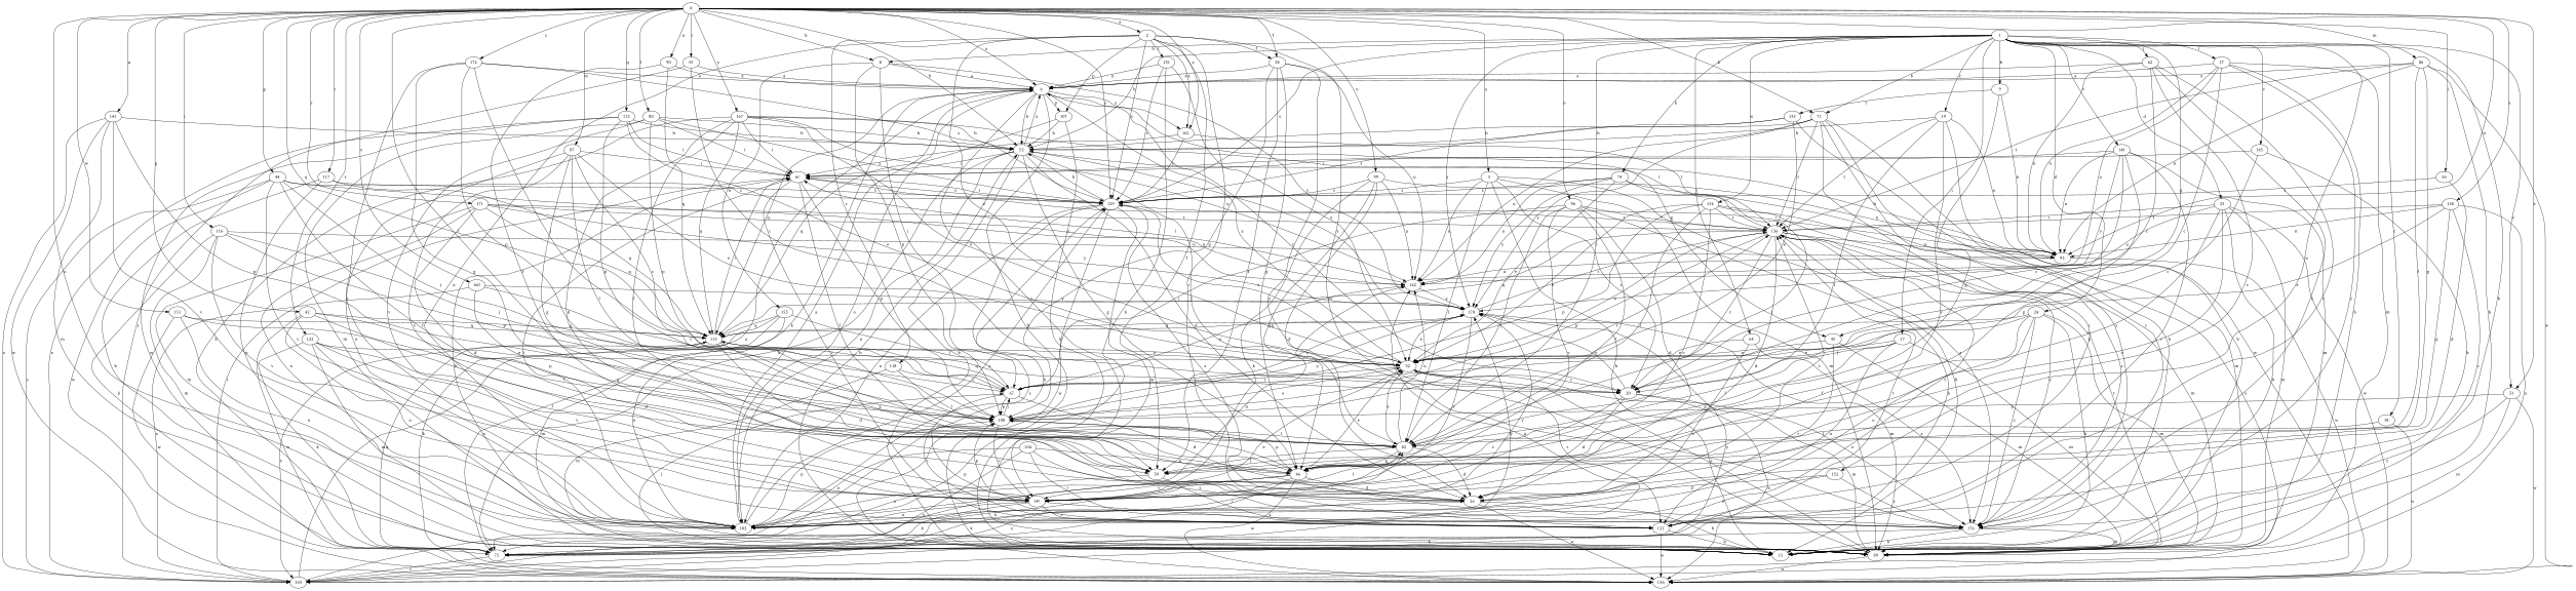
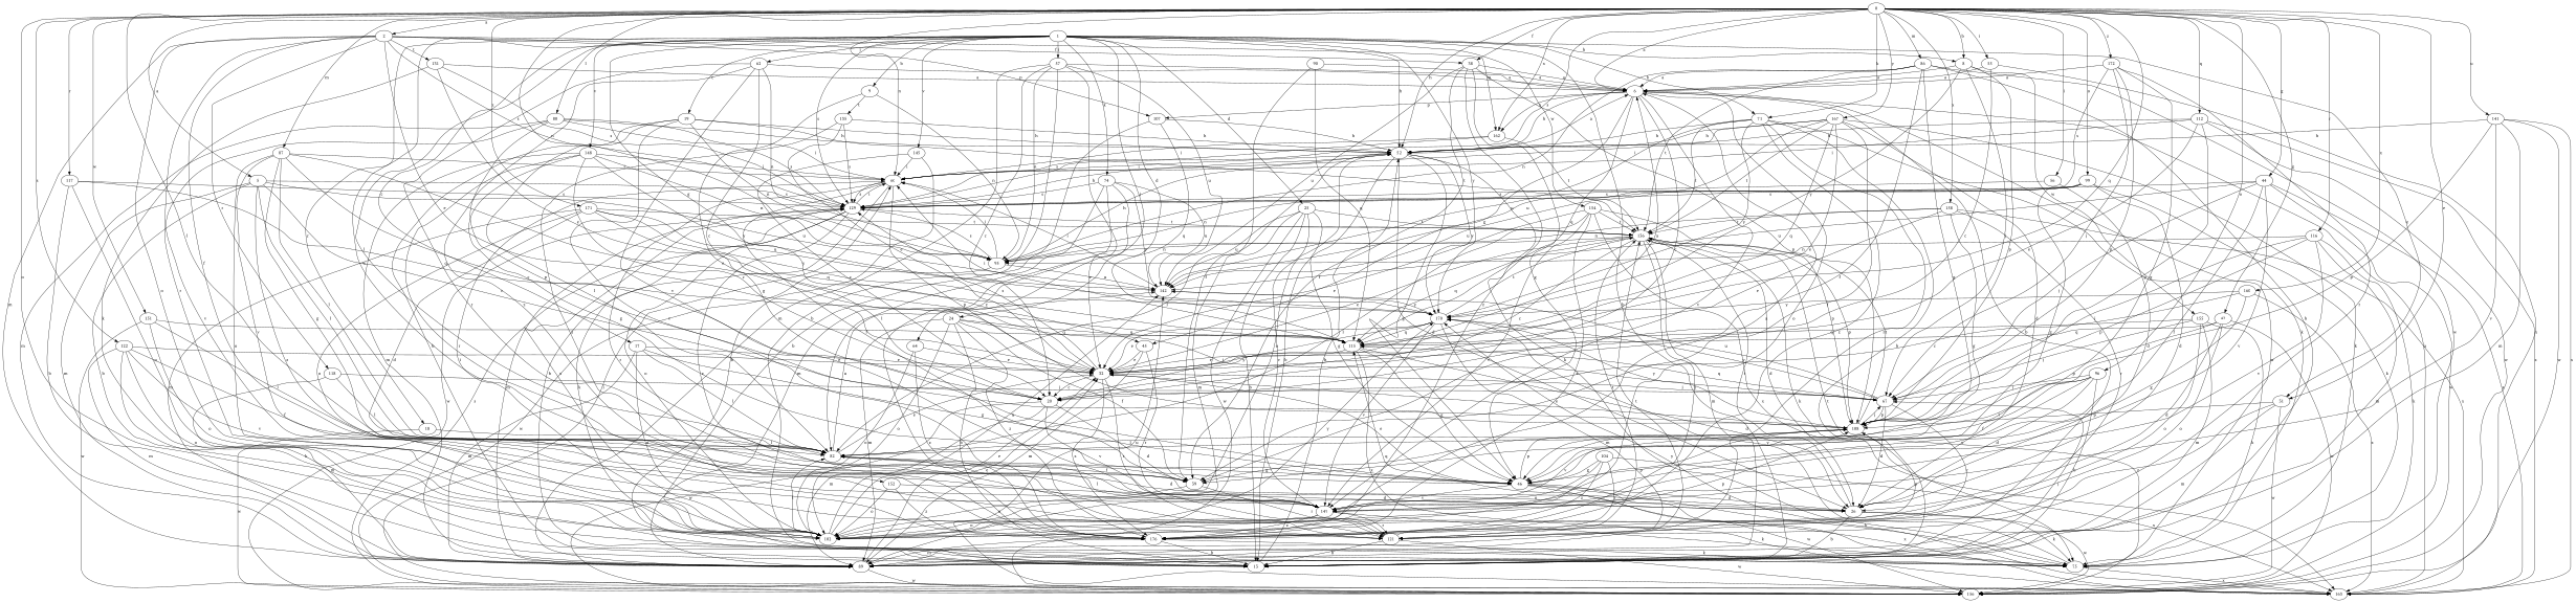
  strict digraph {
    fontname="PT Serif"
    node [fontname="PT Serif"]
    edge [fontname="PT Serif"]
    0
    2
    5
    6
    8
    31
    38
    42
    44
    52
    55
    56
    71
    80
    82
    86
    87
    90
    95
    96
    99
    102
    112
    115
    116
    117
    122
    129
    141
    151
    158
    160
    162
    167
    171
    172
    32
    39
    89
    107
    118
    121
    131
    13
    20
    142
    176
    45
    75
    149
    170
    67
    108
    155
    156
    46
    26
    163
    60
    136
    1
    9
    17
    18
    19
    24
    25
    57
    62
    64
    74
    145
    148
    152
    154
    135
    104
    0 -> 2 [label=a]
    0 -> 5 [label=a]
    0 -> 6 [label=a]
    0 -> 8 [label=b]
    0 -> 31 [label=e]
    0 -> 38 [label=f]
    0 -> 42 [label=g]
    0 -> 44 [label=g]
    0 -> 52 [label=h]
    0 -> 55 [label=i]
    0 -> 56 [label=i]
    0 -> 71 [label=k]
    0 -> 80 [label=l]
    0 -> 82 [label=l]
    0 -> 86 [label=m]
    0 -> 87 [label=m]
-   0 -> 90 [label=n]
+   0 -> 60 [label=n]
    0 -> 95 [label=n]
    0 -> 96 [label=o]
    0 -> 99 [label=o]
    0 -> 102 [label=o]
    0 -> 112 [label=q]
    0 -> 115 [label=q]
    0 -> 116 [label=r]
    0 -> 117 [label=r]
    0 -> 122 [label=s]
    0 -> 129 [label=s]
    0 -> 141 [label=u]
    0 -> 151 [label=w]
    0 -> 158 [label=x]
    0 -> 160 [label=x]
    0 -> 162 [label=x]
    0 -> 167 [label=y]
    0 -> 171 [label=z]
    0 -> 172 [label=z]
    2 -> 38 [label=f]
    2 -> 102 [label=o]
    2 -> 129 [label=s]
    2 -> 162 [label=x]
    2 -> 32 [label=e]
    2 -> 39 [label=f]
    2 -> 89 [label=m]
    2 -> 107 [label=p]
    2 -> 118 [label=r]
    2 -> 121 [label=r]
    2 -> 131 [label=t]
    5 -> 82 [label=l]
    5 -> 129 [label=s]
    5 -> 89 [label=m]
    5 -> 13 [label=b]
    5 -> 20 [label=c]
    5 -> 142 [label=u]
    5 -> 176 [label=z]
    6 -> 52 [label=h]
    6 -> 102 [label=o]
    6 -> 115 [label=q]
    6 -> 162 [label=x]
    6 -> 107 [label=p]
    6 -> 13 [label=b]
    6 -> 20 [label=c]
    6 -> 45 [label=g]
    6 -> 75 [label=k]
    6 -> 149 [label=v]
    8 -> 6 [label=a]
    8 -> 170 [label=y]
    8 -> 67 [label=j]
    8 -> 108 [label=p]
    8 -> 155 [label=w]
    31 -> 89 [label=m]
    31 -> 176 [label=z]
    31 -> 108 [label=p]
    31 -> 156 [label=w]
    38 -> 6 [label=a]
    38 -> 39 [label=f]
    38 -> 142 [label=u]
    38 -> 176 [label=z]
    38 -> 108 [label=p]
    38 -> 46 [label=g]
    42 -> 102 [label=o]
    42 -> 115 [label=q]
    42 -> 108 [label=p]
    42 -> 156 [label=w]
    42 -> 26 [label=d]
    44 -> 129 [label=s]
    44 -> 39 [label=f]
    44 -> 142 [label=u]
    44 -> 149 [label=v]
    44 -> 67 [label=j]
    44 -> 156 [label=w]
    44 -> 163 [label=x]
    52 -> 6 [label=a]
    52 -> 82 [label=l]
    52 -> 102 [label=o]
    52 -> 13 [label=b]
    52 -> 75 [label=k]
    52 -> 170 [label=y]
    52 -> 46 [label=g]
    52 -> 26 [label=d]
    52 -> 60 [label=i]
    55 -> 6 [label=a]
    55 -> 20 [label=c]
    55 -> 163 [label=x]
    56 -> 129 [label=s]
    56 -> 26 [label=d]
    71 -> 52 [label=h]
    71 -> 121 [label=r]
    71 -> 13 [label=b]
    71 -> 142 [label=u]
    71 -> 176 [label=z]
    71 -> 170 [label=y]
    71 -> 156 [label=w]
    71 -> 136 [label=t]
    80 -> 52 [label=h]
    80 -> 129 [label=s]
    80 -> 89 [label=m]
    80 -> 149 [label=v]
    80 -> 108 [label=p]
    80 -> 60 [label=i]
    82 -> 32 [label=e]
    82 -> 39 [label=f]
    82 -> 142 [label=u]
    82 -> 46 [label=g]
    82 -> 26 [label=d]
    86 -> 6 [label=a]
    86 -> 95 [label=n]
    86 -> 39 [label=f]
    86 -> 13 [label=b]
    86 -> 156 [label=w]
    86 -> 46 [label=g]
    86 -> 136 [label=t]
    87 -> 82 [label=l]
    87 -> 102 [label=o]
    87 -> 32 [label=e]
    87 -> 20 [label=c]
    87 -> 149 [label=v]
    87 -> 46 [label=g]
    87 -> 60 [label=i]
    90 -> 6 [label=a]
    90 -> 115 [label=q]
    90 -> 39 [label=f]
    95 -> 52 [label=h]
+   95 -> 129 [label=s]
    95 -> 142 [label=u]
    95 -> 156 [label=w]
    95 -> 60 [label=i]
    96 -> 82 [label=l]
    96 -> 39 [label=f]
    96 -> 13 [label=b]
    96 -> 149 [label=v]
    96 -> 67 [label=j]
    96 -> 26 [label=d]
-   96 -> 136 [label=t]
    99 -> 95 [label=n]
    99 -> 129 [label=s]
    99 -> 142 [label=u]
    99 -> 75 [label=k]
    99 -> 46 [label=g]
    99 -> 26 [label=d]
    102 -> 6 [label=a]
    102 -> 82 [label=l]
    102 -> 129 [label=s]
    102 -> 32 [label=e]
    102 -> 142 [label=u]
    102 -> 170 [label=y]
    102 -> 108 [label=p]
    102 -> 60 [label=i]
    112 -> 52 [label=h]
    112 -> 32 [label=e]
    112 -> 108 [label=p]
    112 -> 156 [label=w]
    112 -> 163 [label=x]
    112 -> 60 [label=i]
    115 -> 32 [label=e]
    115 -> 46 [label=g]
    115 -> 26 [label=d]
    115 -> 163 [label=x]
    115 -> 60 [label=i]
    116 -> 95 [label=n]
    116 -> 89 [label=m]
    116 -> 75 [label=k]
    116 -> 149 [label=v]
    116 -> 67 [label=j]
    116 -> 108 [label=p]
    117 -> 102 [label=o]
    117 -> 115 [label=q]
    117 -> 129 [label=s]
    117 -> 13 [label=b]
    122 -> 102 [label=o]
    122 -> 32 [label=e]
    122 -> 39 [label=f]
    122 -> 89 [label=m]
    122 -> 75 [label=k]
    122 -> 149 [label=v]
    129 -> 52 [label=h]
    129 -> 102 [label=o]
    129 -> 89 [label=m]
    129 -> 176 [label=z]
    129 -> 75 [label=k]
    129 -> 156 [label=w]
    129 -> 60 [label=i]
    129 -> 136 [label=t]
    141 -> 52 [label=h]
    141 -> 89 [label=m]
    141 -> 149 [label=v]
    141 -> 108 [label=p]
    141 -> 156 [label=w]
    141 -> 163 [label=x]
    151 -> 82 [label=l]
    151 -> 102 [label=o]
    151 -> 115 [label=q]
    151 -> 156 [label=w]
    158 -> 95 [label=n]
    158 -> 32 [label=e]
    158 -> 121 [label=r]
    158 -> 46 [label=g]
    158 -> 163 [label=x]
    158 -> 136 [label=t]
    160 -> 20 [label=c]
    160 -> 170 [label=y]
    160 -> 46 [label=g]
    160 -> 163 [label=x]
    162 -> 129 [label=s]
    162 -> 60 [label=i]
    162 -> 136 [label=t]
    167 -> 52 [label=h]
    167 -> 115 [label=q]
    167 -> 32 [label=e]
    167 -> 39 [label=f]
    167 -> 142 [label=u]
    167 -> 75 [label=k]
    167 -> 26 [label=d]
    167 -> 60 [label=i]
    167 -> 136 [label=t]
    171 -> 102 [label=o]
    171 -> 115 [label=q]
    171 -> 89 [label=m]
    171 -> 142 [label=u]
    171 -> 170 [label=y]
    171 -> 26 [label=d]
    171 -> 136 [label=t]
    172 -> 6 [label=a]
    172 -> 129 [label=s]
    172 -> 121 [label=r]
    172 -> 67 [label=j]
    172 -> 108 [label=p]
    172 -> 46 [label=g]
    32 -> 6 [label=a]
    32 -> 129 [label=s]
    32 -> 121 [label=r]
    32 -> 20 [label=c]
    32 -> 176 [label=z]
    32 -> 67 [label=j]
    39 -> 102 [label=o]
    39 -> 121 [label=r]
    89 -> 32 [label=e]
    89 -> 156 [label=w]
    89 -> 136 [label=t]
    107 -> 52 [label=h]
    107 -> 115 [label=q]
    107 -> 13 [label=b]
    118 -> 82 [label=l]
    118 -> 89 [label=m]
    118 -> 67 [label=j]
    121 -> 13 [label=b]
    121 -> 156 [label=w]
    121 -> 136 [label=t]
    131 -> 6 [label=a]
    131 -> 129 [label=s]
    131 -> 32 [label=e]
    131 -> 75 [label=k]
    13 -> 52 [label=h]
    13 -> 67 [label=j]
    20 -> 89 [label=m]
    20 -> 149 [label=v]
-   20 -> 170 [label=y]
+   170 -> 20 [label=y]
    20 -> 156 [label=w]
    20 -> 26 [label=d]
    142 -> 170 [label=y]
    142 -> 60 [label=i]
    176 -> 89 [label=m]
    176 -> 13 [label=b]
    176 -> 75 [label=k]
    176 -> 108 [label=p]
    45 -> 32 [label=e]
    45 -> 89 [label=m]
    45 -> 121 [label=r]
    75 -> 115 [label=q]
    75 -> 170 [label=y]
    75 -> 163 [label=x]
    75 -> 136 [label=t]
    149 -> 82 [label=l]
    149 -> 102 [label=o]
    149 -> 121 [label=r]
    149 -> 176 [label=z]
    149 -> 75 [label=k]
    149 -> 108 [label=p]
    170 -> 115 [label=q]
    170 -> 32 [label=e]
    170 -> 89 [label=m]
    170 -> 149 [label=v]
    170 -> 136 [label=t]
    67 -> 115 [label=q]
    67 -> 121 [label=r]
    67 -> 142 [label=u]
    67 -> 170 [label=y]
    67 -> 108 [label=p]
    67 -> 26 [label=d]
    108 -> 82 [label=l]
    108 -> 32 [label=e]
    108 -> 149 [label=v]
    108 -> 170 [label=y]
    108 -> 67 [label=j]
    108 -> 136 [label=t]
    155 -> 102 [label=o]
    155 -> 115 [label=q]
    155 -> 89 [label=m]
    155 -> 75 [label=k]
    155 -> 67 [label=j]
    46 -> 32 [label=e]
    46 -> 75 [label=k]
    46 -> 149 [label=v]
    46 -> 108 [label=p]
    46 -> 156 [label=w]
    46 -> 26 [label=d]
    46 -> 163 [label=x]
    26 -> 13 [label=b]
    26 -> 75 [label=k]
    26 -> 156 [label=w]
    26 -> 136 [label=t]
    163 -> 6 [label=a]
    163 -> 129 [label=s]
    163 -> 142 [label=u]
    163 -> 170 [label=y]
    163 -> 60 [label=i]
    60 -> 129 [label=s]
    60 -> 39 [label=f]
    60 -> 121 [label=r]
    60 -> 13 [label=b]
    60 -> 108 [label=p]
    136 -> 95 [label=n]
    136 -> 115 [label=q]
    136 -> 32 [label=e]
    136 -> 89 [label=m]
    136 -> 20 [label=c]
    136 -> 176 [label=z]
    136 -> 75 [label=k]
    136 -> 108 [label=p]
    136 -> 26 [label=d]
    1 -> 8 [label=b]
    1 -> 31 [label=e]
    1 -> 52 [label=h]
    1 -> 71 [label=k]
    1 -> 82 [label=l]
    1 -> 129 [label=s]
    1 -> 13 [label=b]
    1 -> 45 [label=g]
    1 -> 170 [label=y]
    1 -> 9 [label=b]
    1 -> 17 [label=c]
    1 -> 18 [label=c]
    1 -> 19 [label=c]
    1 -> 24 [label=d]
    1 -> 25 [label=d]
    1 -> 57 [label=i]
    1 -> 62 [label=j]
    1 -> 64 [label=j]
    1 -> 74 [label=k]
    1 -> 145 [label=v]
    1 -> 148 [label=v]
    1 -> 152 [label=w]
    1 -> 154 [label=w]
    9 -> 95 [label=n]
    9 -> 46 [label=g]
    9 -> 135 [label=t]
    17 -> 82 [label=l]
    17 -> 102 [label=o]
    17 -> 32 [label=e]
    17 -> 89 [label=m]
    17 -> 46 [label=g]
    18 -> 82 [label=l]
    18 -> 156 [label=w]
    19 -> 52 [label=h]
    19 -> 82 [label=l]
    19 -> 95 [label=n]
    19 -> 13 [label=b]
    19 -> 149 [label=v]
    19 -> 136 [label=t]
    24 -> 102 [label=o]
    24 -> 115 [label=q]
    24 -> 39 [label=f]
    24 -> 89 [label=m]
    24 -> 13 [label=b]
    24 -> 176 [label=z]
    24 -> 67 [label=j]
    25 -> 89 [label=m]
    25 -> 13 [label=b]
    25 -> 142 [label=u]
    25 -> 149 [label=v]
    25 -> 156 [label=w]
    25 -> 46 [label=g]
    25 -> 136 [label=t]
    57 -> 6 [label=a]
    57 -> 95 [label=n]
    57 -> 89 [label=m]
    57 -> 13 [label=b]
    57 -> 20 [label=c]
    57 -> 142 [label=u]
    57 -> 176 [label=z]
    62 -> 6 [label=a]
    62 -> 95 [label=n]
    62 -> 121 [label=r]
    62 -> 20 [label=c]
    62 -> 176 [label=z]
    62 -> 149 [label=v]
    64 -> 102 [label=o]
    64 -> 32 [label=e]
    64 -> 176 [label=z]
    74 -> 82 [label=l]
    74 -> 129 [label=s]
    74 -> 32 [label=e]
    74 -> 89 [label=m]
    74 -> 142 [label=u]
    74 -> 170 [label=y]
    145 -> 13 [label=b]
    145 -> 20 [label=c]
    145 -> 60 [label=i]
    148 -> 95 [label=n]
    148 -> 89 [label=m]
    148 -> 121 [label=r]
    148 -> 20 [label=c]
    148 -> 170 [label=y]
    148 -> 46 [label=g]
    148 -> 60 [label=i]
    152 -> 102 [label=o]
    152 -> 176 [label=z]
    152 -> 26 [label=d]
    154 -> 82 [label=l]
    154 -> 32 [label=e]
    154 -> 176 [label=z]
    154 -> 149 [label=v]
    154 -> 108 [label=p]
    154 -> 163 [label=x]
    154 -> 136 [label=t]
    135 -> 52 [label=h]
    135 -> 129 [label=s]
    135 -> 32 [label=e]
    135 -> 176 [label=z]
    104 -> 102 [label=o]
    104 -> 121 [label=r]
    104 -> 176 [label=z]
    104 -> 46 [label=g]
    104 -> 163 [label=x]
  }
